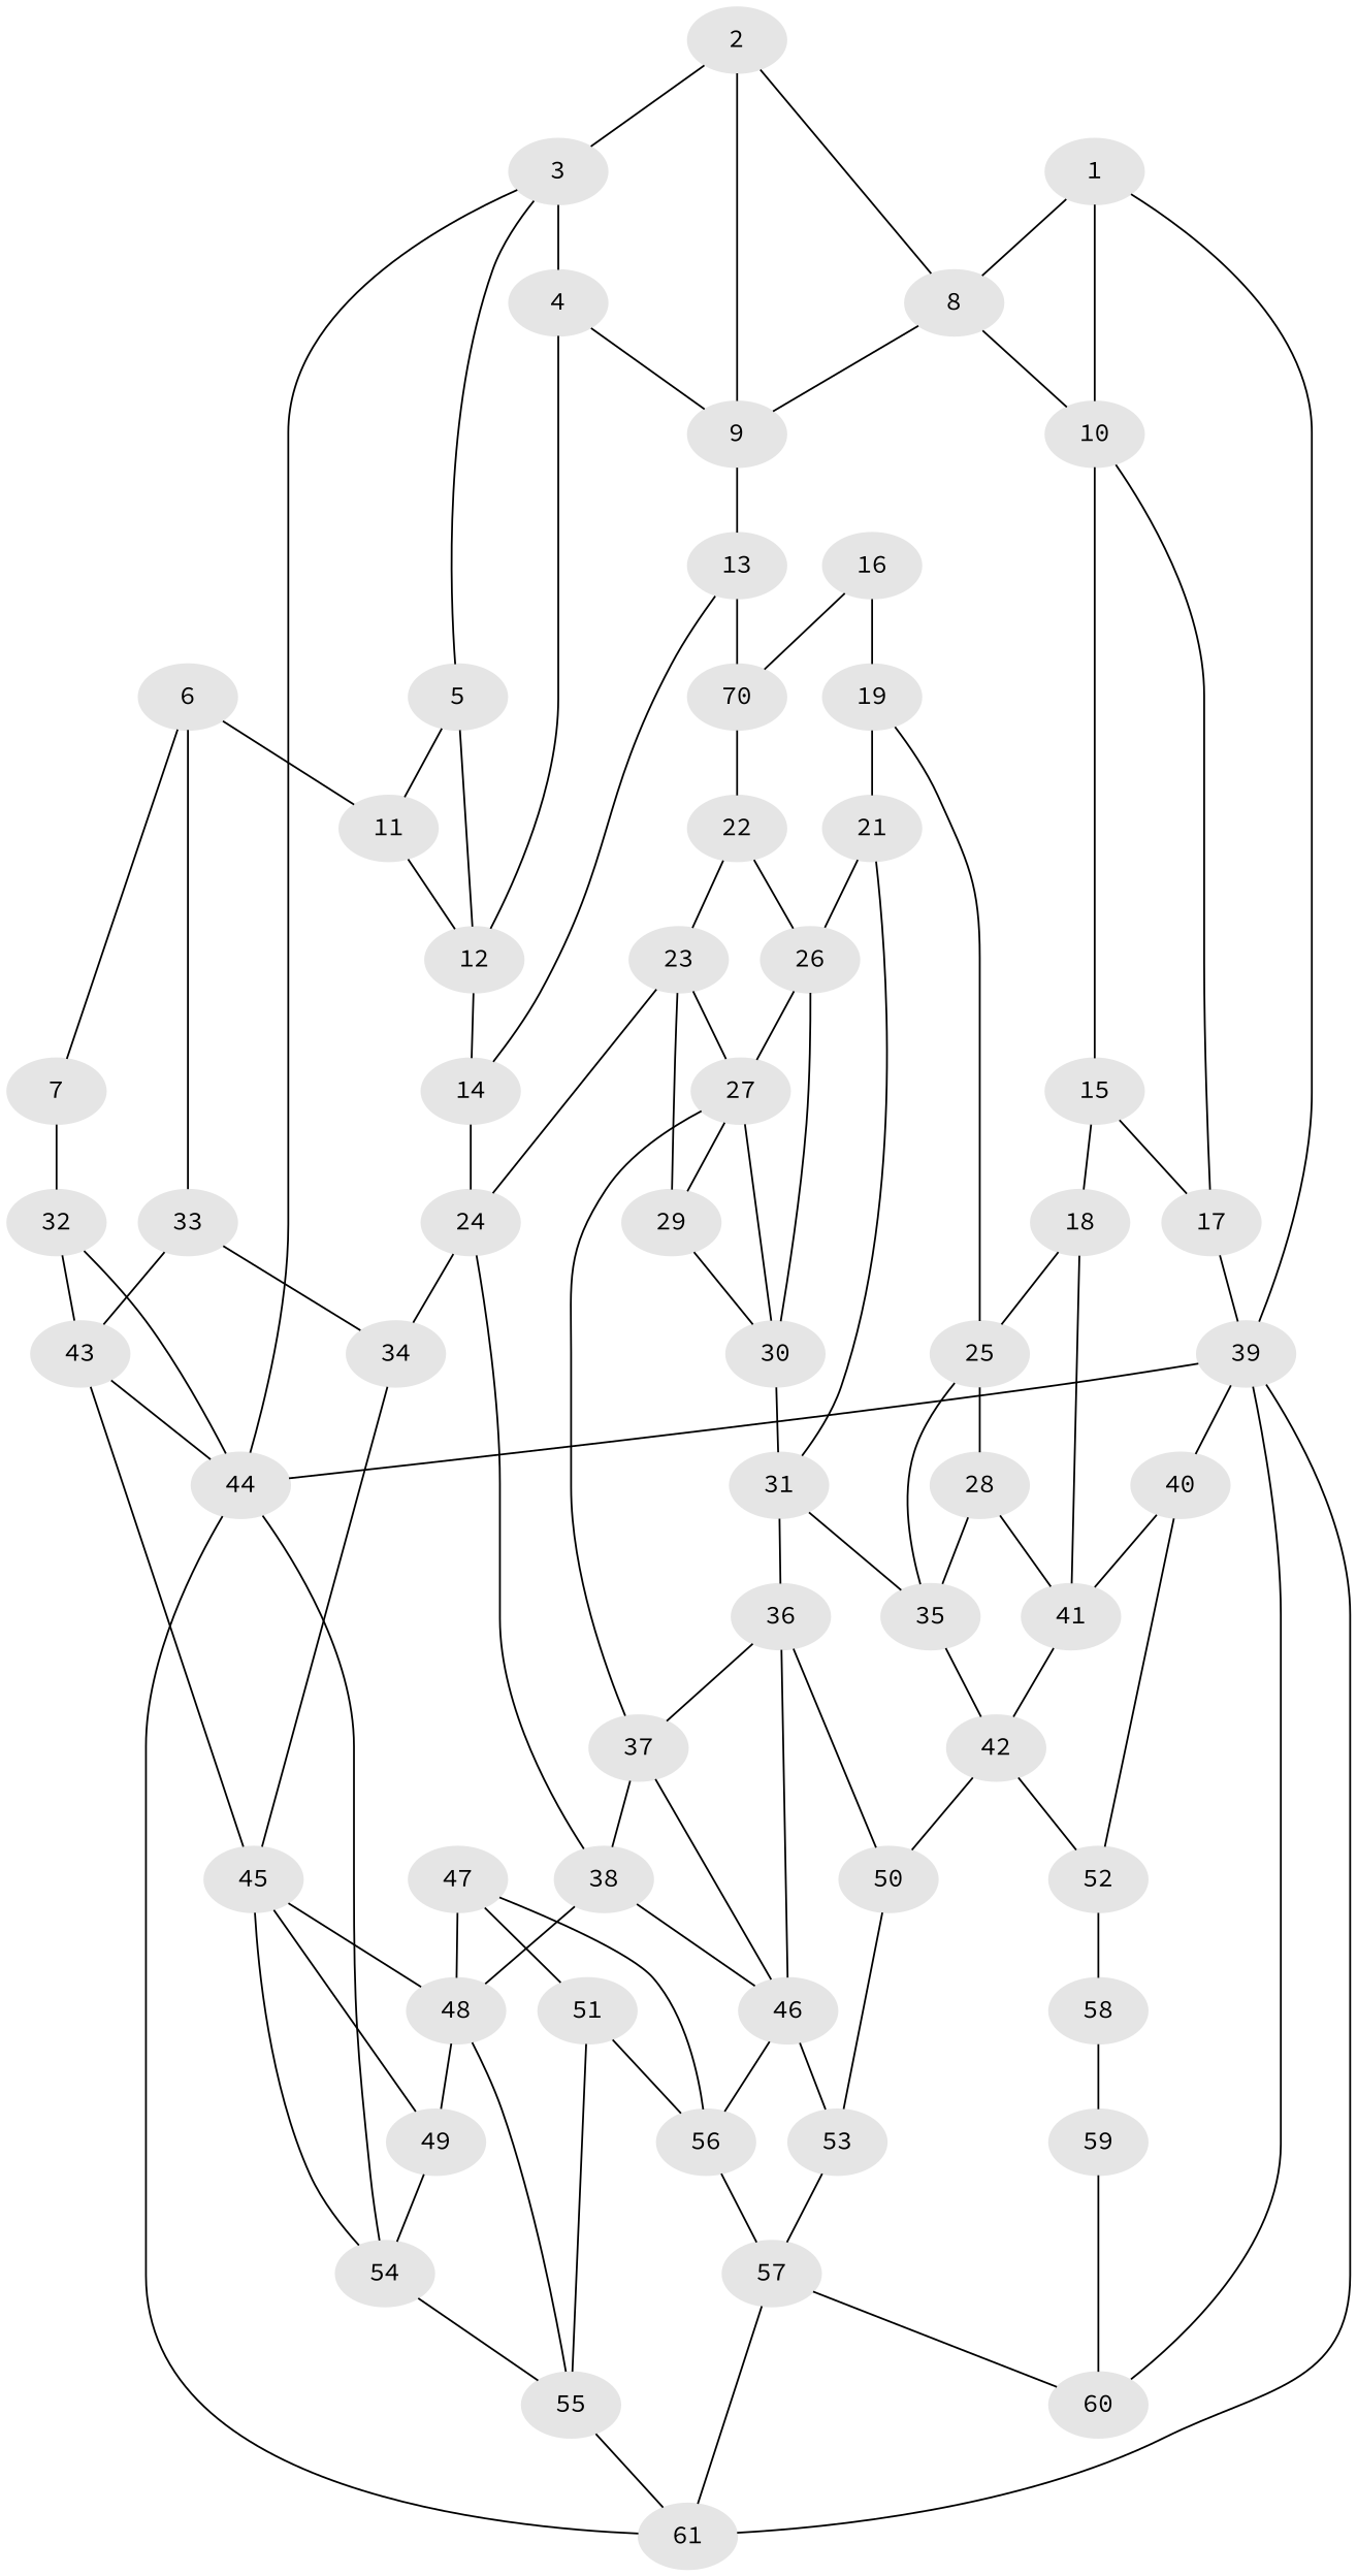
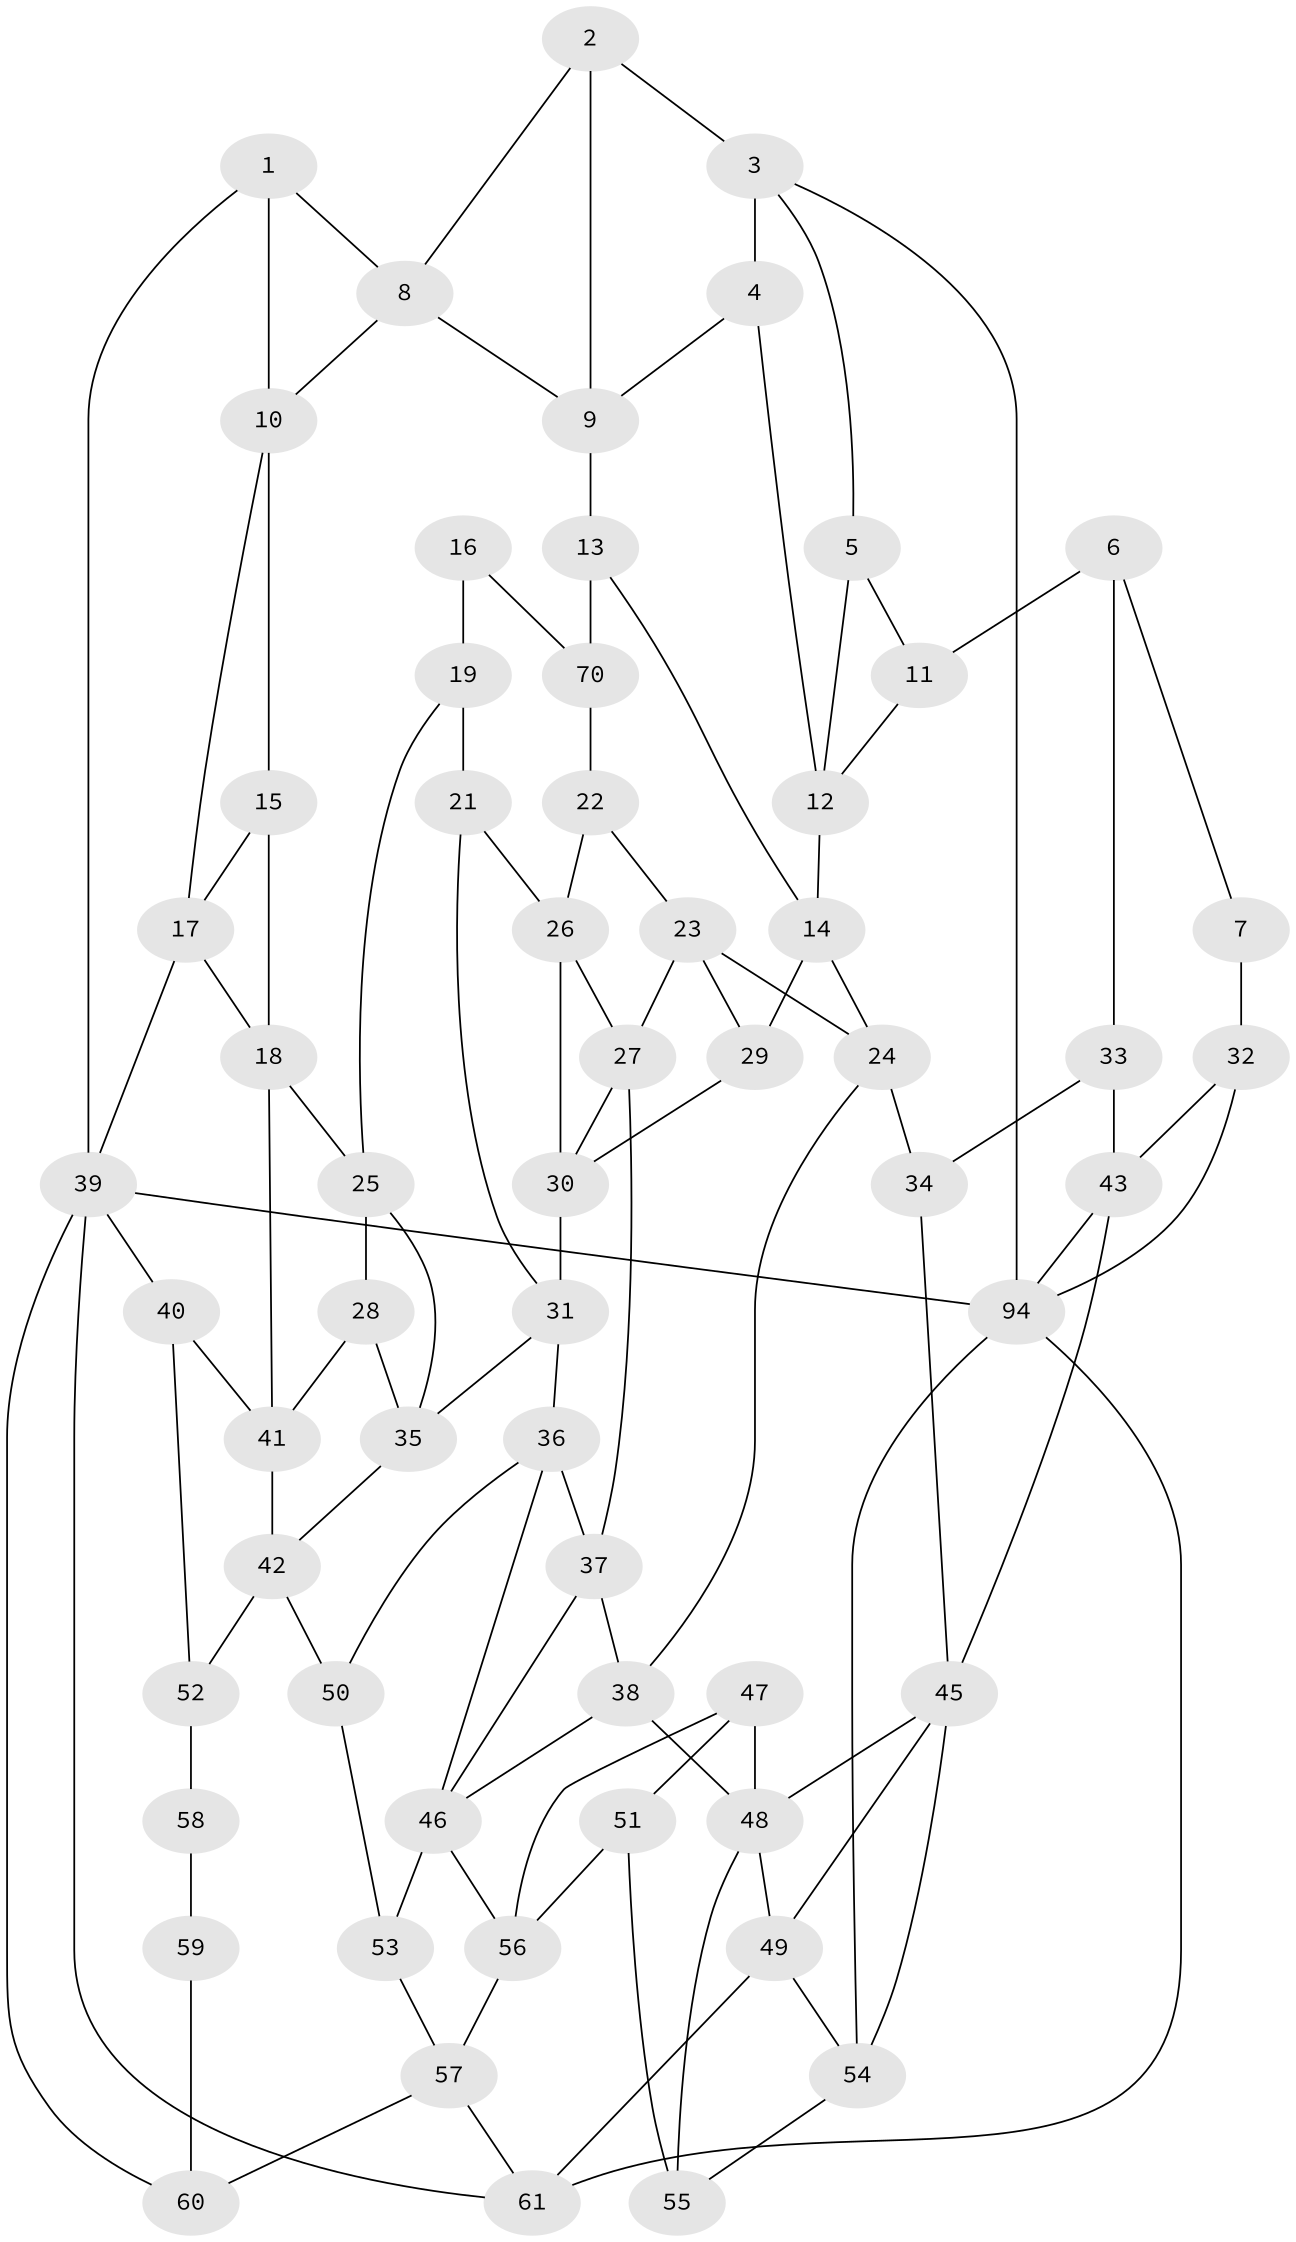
  graph {
    fontname="Source Code Pro"
    node [color=gray90 fontname="Source Code Pro" style=filled]
    edge [fontname="Source Code Pro" weight=1.0]
    1
    8
    10
    39
    9
    15
    17
-   44
+   44 [label=94]
    40
    60
    61
    2
    3
    4
    5
    13
    12
    11
    54
    14
    6
    7
    33
    32
    34
    43
    n27 [label=70]
    18
    24
    22
    26
    23
    38
    16
    19
    25
    41
    21
    28
    35
    42
    31
    27
    30
    36
    29
    37
    45
    46
    48
    50
    49
    52
    53
    56
    55
    58
    57
    47
    51
    59
    1 -- 8
    1 -- 10
    1 -- 39
    8 -- 10
    8 -- 9
    10 -- 15
    10 -- 17
    39 -- 44
    39 -- 40
    39 -- 60
    39 -- 61
    9 -- 13
    15 -- 17
    15 -- 18
    17 -- 39
+   17 -- 18
    44 -- 61
    44 -- 54
    40 -- 41
    40 -- 52
    2 -- 8
    2 -- 9
    2 -- 3
    3 -- 44
    3 -- 4 [weight=2.0]
    3 -- 5
    4 -- 9
    4 -- 12
    5 -- 12
    5 -- 11
    13 -- 14
    13 -- n27 [weight=2.0]
    12 -- 14
    11 -- 12
    54 -- 55
    14 -- 24
    6 -- 11 [weight=2.0]
    6 -- 7
    6 -- 33
    7 -- 32 [weight=2.0]
    33 -- 34 [weight=2.0]
    33 -- 43
    32 -- 44
    32 -- 43
    34 -- 45
    43 -- 44
    43 -- 45
    n27 -- 22
    18 -- 25
    18 -- 41
    24 -- 34
    24 -- 38
    22 -- 26
    22 -- 23
    26 -- 27
    26 -- 30
    23 -- 24
    23 -- 27
    23 -- 29
    38 -- 46
    38 -- 48
    16 -- n27
    16 -- 19 [weight=2.0]
    19 -- 25
    19 -- 21
    25 -- 28
    25 -- 35
    41 -- 42
    21 -- 26
    21 -- 31
    28 -- 41
    28 -- 35
    35 -- 42
    42 -- 50
    42 -- 52
    31 -- 35
    31 -- 36
    27 -- 30
-   27 -- 29
+   14 -- 29
    27 -- 37
    30 -- 31
    36 -- 37
    36 -- 46
    36 -- 50
    29 -- 30
    37 -- 38
    37 -- 46
    45 -- 54
    45 -- 48
    45 -- 49
    46 -- 53 [weight=2.0]
    46 -- 56
    48 -- 49
    48 -- 55
    50 -- 53
    49 -- 54
    52 -- 58 [weight=2.0]
    53 -- 57
    56 -- 57
-   55 -- 61
+   49 -- 61
    58 -- 59 [weight=2.0]
    57 -- 60
    57 -- 61
    47 -- 48 [weight=2.0]
    47 -- 56
    47 -- 51
    51 -- 56
    51 -- 55
    59 -- 60
  }
